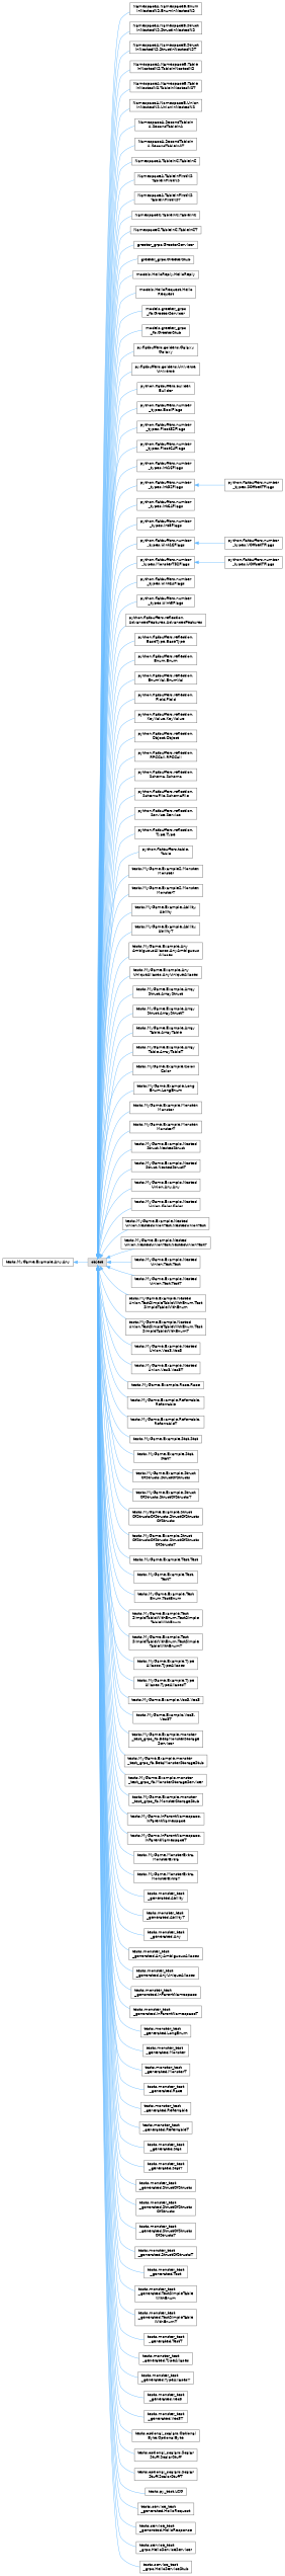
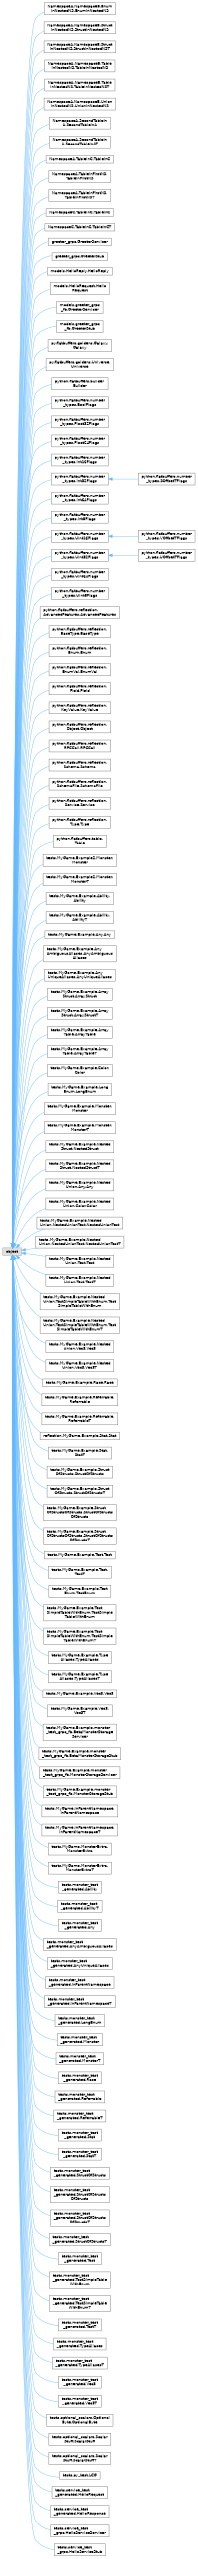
  digraph {
    rankdir=LR
    node [color=grey40 fillcolor=white fontname=Helvetica fontsize=10 shape=box style=filled]
    edge [color=steelblue1 dir=back fontname=Helvetica fontsize=10 labelfontname=Helvetica labelfontsize=10 style=solid]
    n1 [color=grey60 fillcolor="#E0E0E0" height=0.2 label=object width=0.4]
    n2 [height=0.2 label="NamespaceA.NamespaceB.Enum\lInNestedNS.EnumInNestedNS" width=0.4]
    n3 [height=0.2 label="NamespaceA.NamespaceB.Struct\lInNestedNS.StructInNestedNS" width=0.4]
    n4 [height=0.2 label="NamespaceA.NamespaceB.Struct\lInNestedNS.StructInNestedNST" width=0.4]
    n5 [height=0.2 label="NamespaceA.NamespaceB.Table\lInNestedNS.TableInNestedNS" width=0.4]
    n6 [height=0.2 label="NamespaceA.NamespaceB.Table\lInNestedNS.TableInNestedNST" width=0.4]
    n7 [height=0.2 label="NamespaceA.NamespaceB.Union\lInNestedNS.UnionInNestedNS" width=0.4]
    n8 [height=0.2 label="NamespaceA.SecondTableIn\lA.SecondTableInA" width=0.4]
    n9 [height=0.2 label="NamespaceA.SecondTableIn\lA.SecondTableInAT" width=0.4]
    n10 [height=0.2 label="NamespaceA.TableInC.TableInC" width=0.4]
    n11 [height=0.2 label="NamespaceA.TableInFirstNS.\lTableInFirstNS" width=0.4]
    n12 [height=0.2 label="NamespaceA.TableInFirstNS.\lTableInFirstNST" width=0.4]
    n13 [height=0.2 label="NamespaceC.TableInC.TableInC" width=0.4]
    n14 [height=0.2 label="NamespaceC.TableInC.TableInCT" width=0.4]
    n15 [height=0.2 label="greeter_grpc.GreeterServicer" width=0.4]
    n16 [height=0.2 label="greeter_grpc.GreeterStub" width=0.4]
    n17 [height=0.2 label="models.HelloReply.HelloReply" width=0.4]
    n18 [height=0.2 label="models.HelloRequest.Hello\lRequest" width=0.4]
    n19 [height=0.2 label="models.greeter_grpc\l_fb.GreeterServicer" width=0.4]
    n20 [height=0.2 label="models.greeter_grpc\l_fb.GreeterStub" width=0.4]
    n21 [height=0.2 label="py.flatbuffers.goldens.Galaxy.\lGalaxy" width=0.4]
    n22 [height=0.2 label="py.flatbuffers.goldens.Universe.\lUniverse" width=0.4]
    n23 [height=0.2 label="python.flatbuffers.builder.\lBuilder" width=0.4]
    n24 [height=0.2 label="python.flatbuffers.number\l_types.BoolFlags" width=0.4]
    n25 [height=0.2 label="python.flatbuffers.number\l_types.Float32Flags" width=0.4]
    n26 [height=0.2 label="python.flatbuffers.number\l_types.Float64Flags" width=0.4]
    n27 [height=0.2 label="python.flatbuffers.number\l_types.Int16Flags" width=0.4]
    n28 [height=0.2 label="python.flatbuffers.number\l_types.Int32Flags" width=0.4]
    n29 [height=0.2 label="python.flatbuffers.number\l_types.Int64Flags" width=0.4]
    n30 [height=0.2 label="python.flatbuffers.number\l_types.Int8Flags" width=0.4]
    n31 [height=0.2 label="python.flatbuffers.number\l_types.Uint16Flags" width=0.4]
-   n32 [height=0.2 label="python.flatbuffers.number\l_types.MonsterT32Flags" width=0.4]
+   n32 [height=0.2 label="python.flatbuffers.number\l_types.Uint32Flags" width=0.4]
    n33 [height=0.2 label="python.flatbuffers.number\l_types.Uint64Flags" width=0.4]
    n34 [height=0.2 label="python.flatbuffers.number\l_types.Uint8Flags" width=0.4]
    n35 [height=0.2 label="python.flatbuffers.reflection.\lAdvancedFeatures.AdvancedFeatures" width=0.4]
    n36 [height=0.2 label="python.flatbuffers.reflection.\lBaseType.BaseType" width=0.4]
    n37 [height=0.2 label="python.flatbuffers.reflection.\lEnum.Enum" width=0.4]
    n38 [height=0.2 label="python.flatbuffers.reflection.\lEnumVal.EnumVal" width=0.4]
    n39 [height=0.2 label="python.flatbuffers.reflection.\lField.Field" width=0.4]
    n40 [height=0.2 label="python.flatbuffers.reflection.\lKeyValue.KeyValue" width=0.4]
    n41 [height=0.2 label="python.flatbuffers.reflection.\lObject.Object" width=0.4]
    n42 [height=0.2 label="python.flatbuffers.reflection.\lRPCCall.RPCCall" width=0.4]
    n43 [height=0.2 label="python.flatbuffers.reflection.\lSchema.Schema" width=0.4]
    n44 [height=0.2 label="python.flatbuffers.reflection.\lSchemaFile.SchemaFile" width=0.4]
    n45 [height=0.2 label="python.flatbuffers.reflection.\lService.Service" width=0.4]
    n46 [height=0.2 label="python.flatbuffers.reflection.\lType.Type" width=0.4]
    n47 [height=0.2 label="python.flatbuffers.table.\lTable" width=0.4]
    n48 [height=0.2 label="tests.MyGame.Example2.Monster.\lMonster" width=0.4]
    n49 [height=0.2 label="tests.MyGame.Example2.Monster.\lMonsterT" width=0.4]
    n50 [height=0.2 label="tests.MyGame.Example.Ability.\lAbility" width=0.4]
    n51 [height=0.2 label="tests.MyGame.Example.Ability.\lAbilityT" width=0.4]
    n52 [height=0.2 label="tests.MyGame.Example.Any.Any" width=0.4]
    n53 [height=0.2 label="tests.MyGame.Example.Any\lAmbiguousAliases.AnyAmbiguous\lAliases" width=0.4]
    n54 [height=0.2 label="tests.MyGame.Example.Any\lUniqueAliases.AnyUniqueAliases" width=0.4]
    n55 [height=0.2 label="tests.MyGame.Example.Array\lStruct.ArrayStruct" width=0.4]
    n56 [height=0.2 label="tests.MyGame.Example.Array\lStruct.ArrayStructT" width=0.4]
    n57 [height=0.2 label="tests.MyGame.Example.Array\lTable.ArrayTable" width=0.4]
    n58 [height=0.2 label="tests.MyGame.Example.Array\lTable.ArrayTableT" width=0.4]
    n59 [height=0.2 label="tests.MyGame.Example.Color.\lColor" width=0.4]
    n60 [height=0.2 label="tests.MyGame.Example.Long\lEnum.LongEnum" width=0.4]
    n61 [height=0.2 label="tests.MyGame.Example.Monster.\lMonster" width=0.4]
    n62 [height=0.2 label="tests.MyGame.Example.Monster.\lMonsterT" width=0.4]
    n63 [height=0.2 label="tests.MyGame.Example.Nested\lStruct.NestedStruct" width=0.4]
    n64 [height=0.2 label="tests.MyGame.Example.Nested\lStruct.NestedStructT" width=0.4]
    n65 [height=0.2 label="tests.MyGame.Example.Nested\lUnion.Any.Any" width=0.4]
    n66 [height=0.2 label="tests.MyGame.Example.Nested\lUnion.Color.Color" width=0.4]
    n67 [height=0.2 label="tests.MyGame.Example.Nested\lUnion.NestedUnionTest.NestedUnionTest" width=0.4]
    n68 [height=0.2 label="tests.MyGame.Example.Nested\lUnion.NestedUnionTest.NestedUnionTestT" width=0.4]
    n69 [height=0.2 label="tests.MyGame.Example.Nested\lUnion.Test.Test" width=0.4]
    n70 [height=0.2 label="tests.MyGame.Example.Nested\lUnion.Test.TestT" width=0.4]
    n71 [height=0.2 label="tests.MyGame.Example.Nested\lUnion.TestSimpleTableWithEnum.Test\lSimpleTableWithEnum" width=0.4]
    n72 [height=0.2 label="tests.MyGame.Example.Nested\lUnion.TestSimpleTableWithEnum.Test\lSimpleTableWithEnumT" width=0.4]
    n73 [height=0.2 label="tests.MyGame.Example.Nested\lUnion.Vec3.Vec3" width=0.4]
    n74 [height=0.2 label="tests.MyGame.Example.Nested\lUnion.Vec3.Vec3T" width=0.4]
    n75 [height=0.2 label="tests.MyGame.Example.Race.Race" width=0.4]
    n76 [height=0.2 label="tests.MyGame.Example.Referrable.\lReferrable" width=0.4]
    n77 [height=0.2 label="tests.MyGame.Example.Referrable.\lReferrableT" width=0.4]
-   n78 [height=0.2 label="tests.MyGame.Example.Stat.Stat" width=0.4]
+   n78 [height=0.2 label="reflection.MyGame.Example.Stat.Stat" width=0.4]
    n79 [height=0.2 label="tests.MyGame.Example.Stat.\lStatT" width=0.4]
    n80 [height=0.2 label="tests.MyGame.Example.Struct\lOfStructs.StructOfStructs" width=0.4]
    n81 [height=0.2 label="tests.MyGame.Example.Struct\lOfStructs.StructOfStructsT" width=0.4]
    n82 [height=0.2 label="tests.MyGame.Example.Struct\lOfStructsOfStructs.StructOfStructs\lOfStructs" width=0.4]
    n83 [height=0.2 label="tests.MyGame.Example.Struct\lOfStructsOfStructs.StructOfStructs\lOfStructsT" width=0.4]
    n84 [height=0.2 label="tests.MyGame.Example.Test.Test" width=0.4]
    n85 [height=0.2 label="tests.MyGame.Example.Test.\lTestT" width=0.4]
    n86 [height=0.2 label="tests.MyGame.Example.Test\lEnum.TestEnum" width=0.4]
    n87 [height=0.2 label="tests.MyGame.Example.Test\lSimpleTableWithEnum.TestSimple\lTableWithEnum" width=0.4]
    n88 [height=0.2 label="tests.MyGame.Example.Test\lSimpleTableWithEnum.TestSimple\lTableWithEnumT" width=0.4]
    n89 [height=0.2 label="tests.MyGame.Example.Type\lAliases.TypeAliases" width=0.4]
    n90 [height=0.2 label="tests.MyGame.Example.Type\lAliases.TypeAliasesT" width=0.4]
    n91 [height=0.2 label="tests.MyGame.Example.Vec3.Vec3" width=0.4]
    n92 [height=0.2 label="tests.MyGame.Example.Vec3.\lVec3T" width=0.4]
    n93 [height=0.2 label="tests.MyGame.Example.monster\l_test_grpc_fb.BetaMonsterStorage\lServicer" width=0.4]
    n94 [height=0.2 label="tests.MyGame.Example.monster\l_test_grpc_fb.BetaMonsterStorageStub" width=0.4]
    n95 [height=0.2 label="tests.MyGame.Example.monster\l_test_grpc_fb.MonsterStorageServicer" width=0.4]
    n96 [height=0.2 label="tests.MyGame.Example.monster\l_test_grpc_fb.MonsterStorageStub" width=0.4]
    n97 [height=0.2 label="tests.MyGame.InParentNamespace.\lInParentNamespace" width=0.4]
    n98 [height=0.2 label="tests.MyGame.InParentNamespace.\lInParentNamespaceT" width=0.4]
    n99 [height=0.2 label="tests.MyGame.MonsterExtra.\lMonsterExtra" width=0.4]
    n100 [height=0.2 label="tests.MyGame.MonsterExtra.\lMonsterExtraT" width=0.4]
    n101 [height=0.2 label="tests.monster_test\l_generated.Ability" width=0.4]
    n102 [height=0.2 label="tests.monster_test\l_generated.AbilityT" width=0.4]
    n103 [height=0.2 label="tests.monster_test\l_generated.Any" width=0.4]
    n104 [height=0.2 label="tests.monster_test\l_generated.AnyAmbiguousAliases" width=0.4]
    n105 [height=0.2 label="tests.monster_test\l_generated.AnyUniqueAliases" width=0.4]
    n106 [height=0.2 label="tests.monster_test\l_generated.InParentNamespace" width=0.4]
    n107 [height=0.2 label="tests.monster_test\l_generated.InParentNamespaceT" width=0.4]
    n108 [height=0.2 label="tests.monster_test\l_generated.LongEnum" width=0.4]
    n109 [height=0.2 label="tests.monster_test\l_generated.Monster" width=0.4]
    n110 [height=0.2 label="tests.monster_test\l_generated.MonsterT" width=0.4]
    n111 [height=0.2 label="tests.monster_test\l_generated.Race" width=0.4]
    n112 [height=0.2 label="tests.monster_test\l_generated.Referrable" width=0.4]
    n113 [height=0.2 label="tests.monster_test\l_generated.ReferrableT" width=0.4]
    n114 [height=0.2 label="tests.monster_test\l_generated.Stat" width=0.4]
    n115 [height=0.2 label="tests.monster_test\l_generated.StatT" width=0.4]
    n116 [height=0.2 label="tests.monster_test\l_generated.StructOfStructs" width=0.4]
    n117 [height=0.2 label="tests.monster_test\l_generated.StructOfStructs\lOfStructs" width=0.4]
    n118 [height=0.2 label="tests.monster_test\l_generated.StructOfStructs\lOfStructsT" width=0.4]
    n119 [height=0.2 label="tests.monster_test\l_generated.StructOfStructsT" width=0.4]
    n120 [height=0.2 label="tests.monster_test\l_generated.Test" width=0.4]
    n121 [height=0.2 label="tests.monster_test\l_generated.TestSimpleTable\lWithEnum" width=0.4]
    n122 [height=0.2 label="tests.monster_test\l_generated.TestSimpleTable\lWithEnumT" width=0.4]
    n123 [height=0.2 label="tests.monster_test\l_generated.TestT" width=0.4]
    n124 [height=0.2 label="tests.monster_test\l_generated.TypeAliases" width=0.4]
    n125 [height=0.2 label="tests.monster_test\l_generated.TypeAliasesT" width=0.4]
    n126 [height=0.2 label="tests.monster_test\l_generated.Vec3" width=0.4]
    n127 [height=0.2 label="tests.monster_test\l_generated.Vec3T" width=0.4]
    n128 [height=0.2 label="tests.optional_scalars.Optional\lByte.OptionalByte" width=0.4]
    n129 [height=0.2 label="tests.optional_scalars.Scalar\lStuff.ScalarStuff" width=0.4]
    n130 [height=0.2 label="tests.optional_scalars.Scalar\lStuff.ScalarStuffT" width=0.4]
    n131 [height=0.2 label="tests.py_test.LCG" width=0.4]
    n132 [height=0.2 label="tests.service_test\l_generated.HelloRequest" width=0.4]
    n133 [height=0.2 label="tests.service_test\l_generated.HelloResponse" width=0.4]
    n134 [height=0.2 label="tests.service_test\l_grpc.HelloServiceServicer" width=0.4]
    n135 [height=0.2 label="tests.service_test\l_grpc.HelloServiceStub" width=0.4]
    n136 [height=0.2 label="python.flatbuffers.number\l_types.SOffsetTFlags" width=0.4]
    n137 [height=0.2 label="python.flatbuffers.number\l_types.VOffsetTFlags" width=0.4]
    n138 [height=0.2 label="python.flatbuffers.number\l_types.UOffsetTFlags" width=0.4]
    n1 -> n2
    n1 -> n3
    n1 -> n4
    n1 -> n5
    n1 -> n6
    n1 -> n7
    n1 -> n8
    n1 -> n9
    n1 -> n10
    n1 -> n11
    n1 -> n12
    n1 -> n13
    n1 -> n14
    n1 -> n15
    n1 -> n16
    n1 -> n17
    n1 -> n18
    n1 -> n19
    n1 -> n20
    n1 -> n21
    n1 -> n22
    n1 -> n23
    n1 -> n24
    n1 -> n25
    n1 -> n26
    n1 -> n27
    n1 -> n28
    n1 -> n29
    n1 -> n30
    n1 -> n31
    n1 -> n32
    n1 -> n33
    n1 -> n34
    n1 -> n35
    n1 -> n36
    n1 -> n37
    n1 -> n38
    n1 -> n39
    n1 -> n40
    n1 -> n41
    n1 -> n42
    n1 -> n43
    n1 -> n44
    n1 -> n45
    n1 -> n46
    n1 -> n47
    n1 -> n48
    n1 -> n49
    n1 -> n50
    n1 -> n51
-   n52 -> n1
+   n1 -> n52
    n1 -> n53
    n1 -> n54
    n1 -> n55
    n1 -> n56
    n1 -> n57
    n1 -> n58
    n1 -> n59
    n1 -> n60
    n1 -> n61
    n1 -> n62
    n1 -> n63
    n1 -> n64
    n1 -> n65
    n1 -> n66
    n1 -> n67
    n1 -> n68
    n1 -> n69
    n1 -> n70
    n1 -> n71
    n1 -> n72
    n1 -> n73
    n1 -> n74
    n1 -> n75
    n1 -> n76
    n1 -> n77
    n1 -> n78
    n1 -> n79
    n1 -> n80
    n1 -> n81
    n1 -> n82
    n1 -> n83
    n1 -> n84
    n1 -> n85
    n1 -> n86
    n1 -> n87
    n1 -> n88
    n1 -> n89
    n1 -> n90
    n1 -> n91
    n1 -> n92
    n1 -> n93
    n1 -> n94
    n1 -> n95
    n1 -> n96
    n1 -> n97
    n1 -> n98
    n1 -> n99
    n1 -> n100
    n1 -> n101
    n1 -> n102
    n1 -> n103
    n1 -> n104
    n1 -> n105
    n1 -> n106
    n1 -> n107
    n1 -> n108
    n1 -> n109
    n1 -> n110
    n1 -> n111
    n1 -> n112
    n1 -> n113
    n1 -> n114
    n1 -> n115
    n1 -> n116
    n1 -> n117
    n1 -> n118
    n1 -> n119
    n1 -> n120
    n1 -> n121
    n1 -> n122
    n1 -> n123
    n1 -> n124
    n1 -> n125
    n1 -> n126
    n1 -> n127
    n1 -> n128
    n1 -> n129
    n1 -> n130
    n1 -> n131
    n1 -> n132
    n1 -> n133
    n1 -> n134
    n1 -> n135
    n28 -> n136
    n31 -> n137
    n32 -> n138
  }
